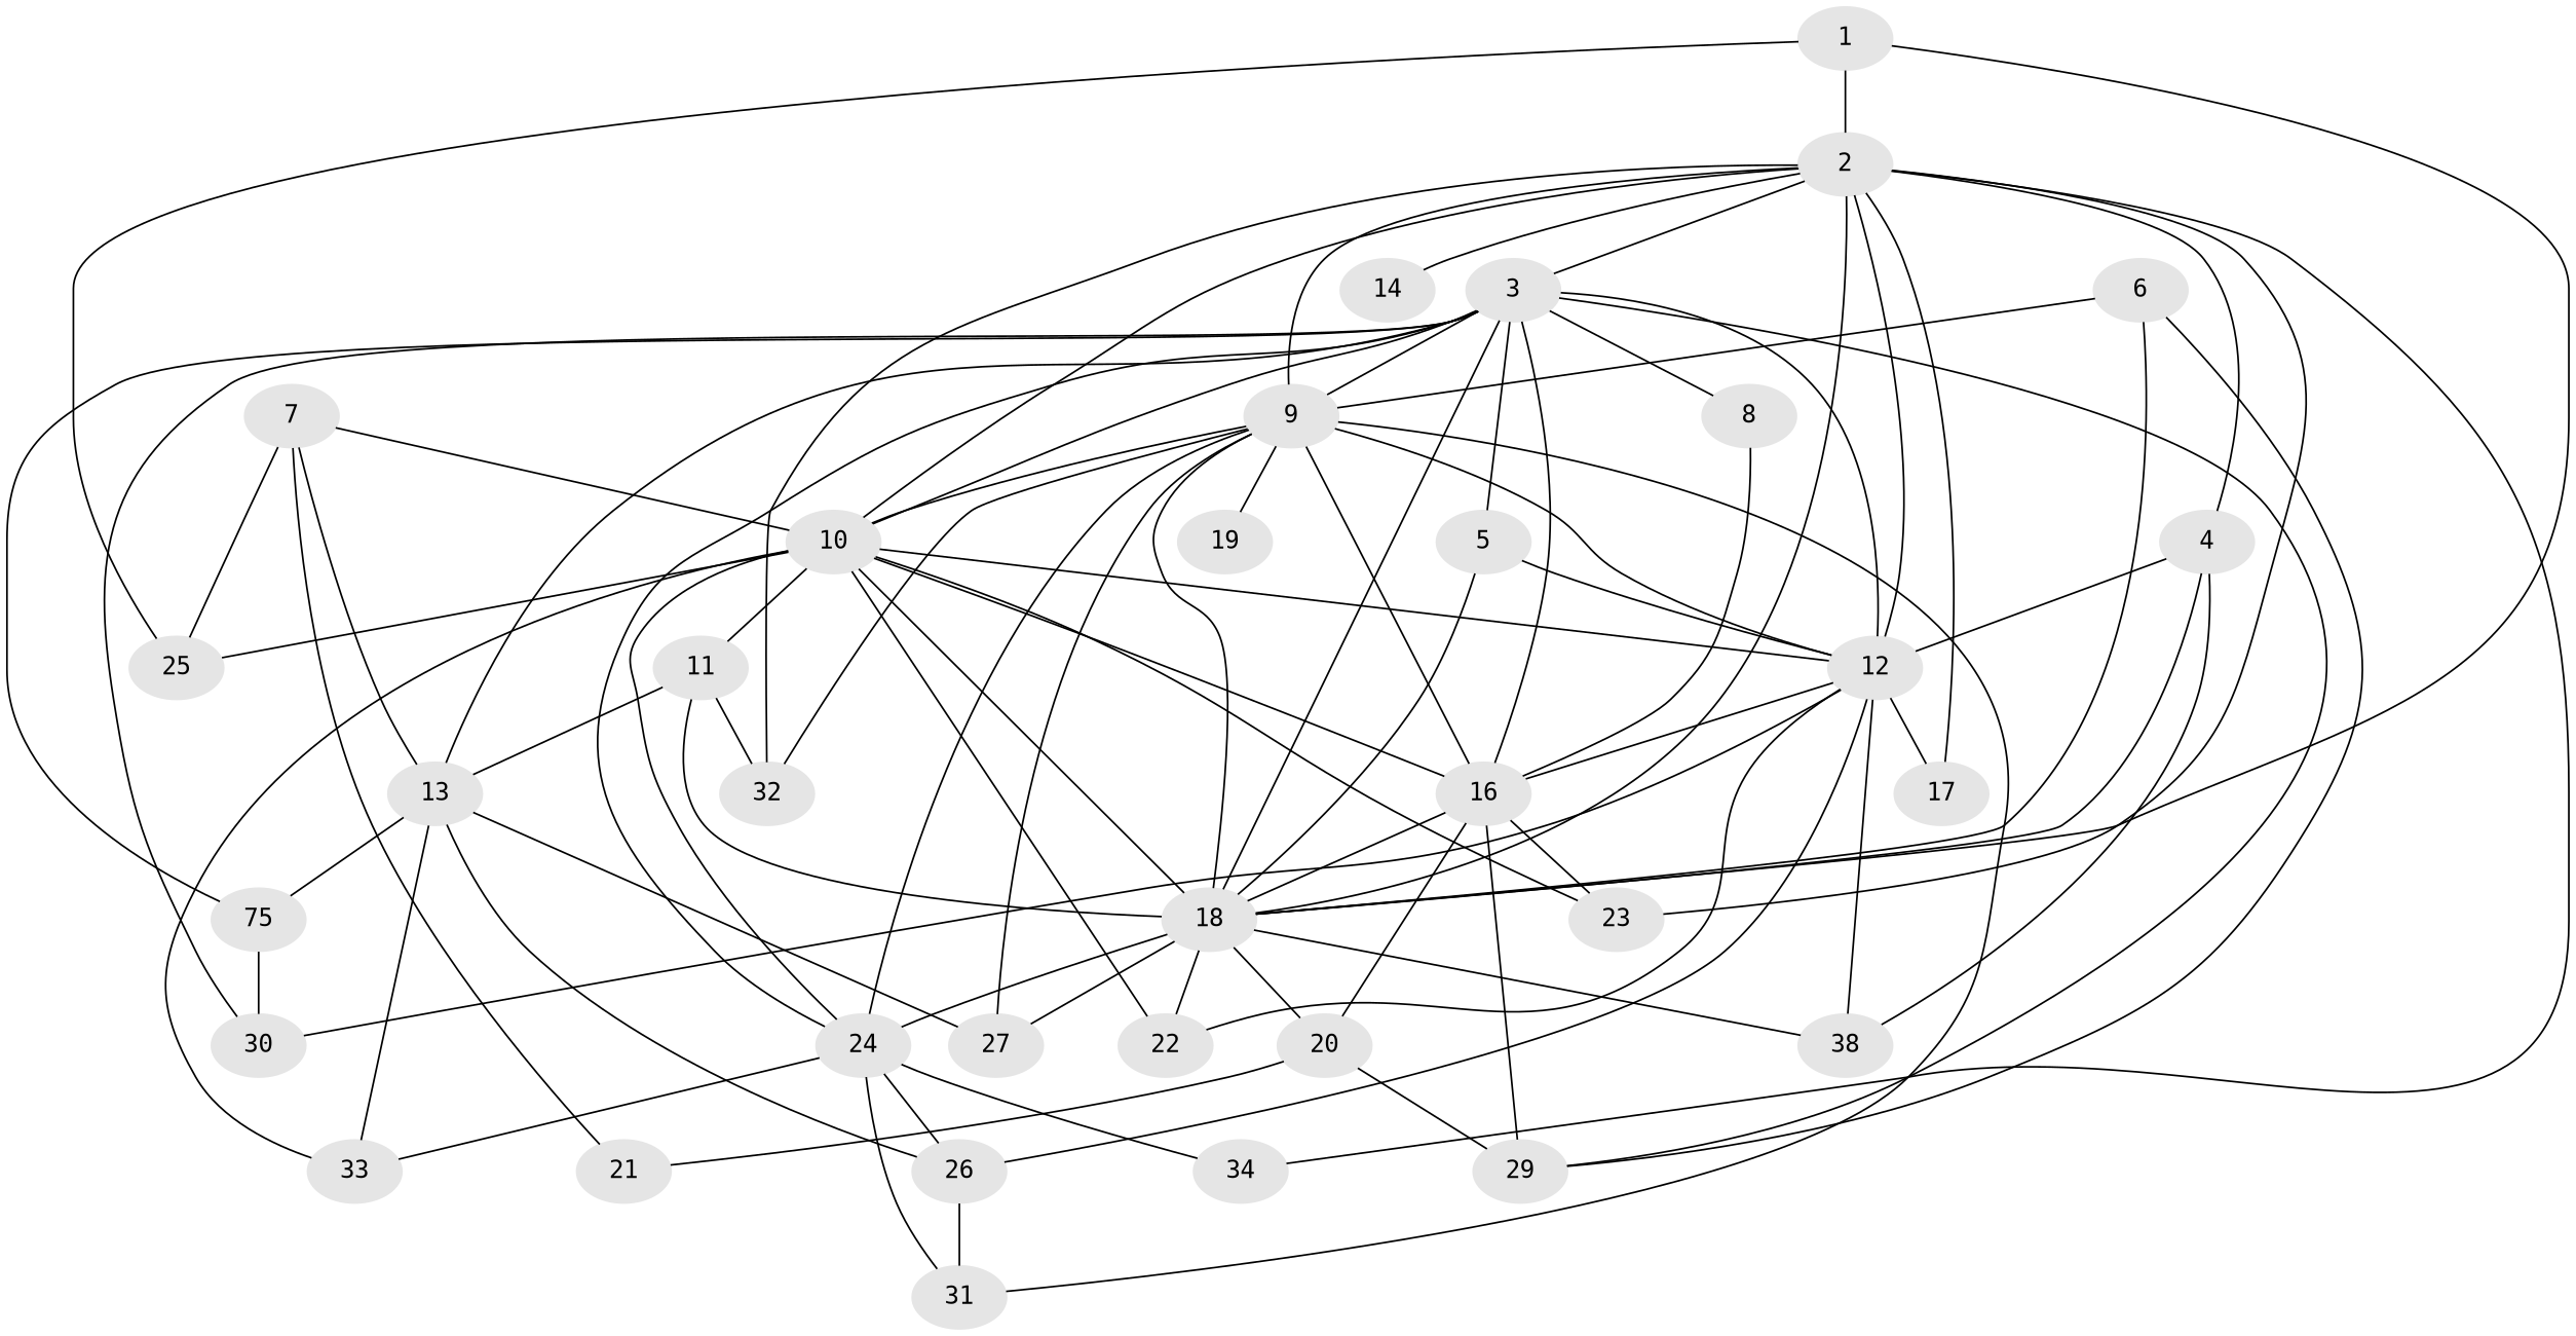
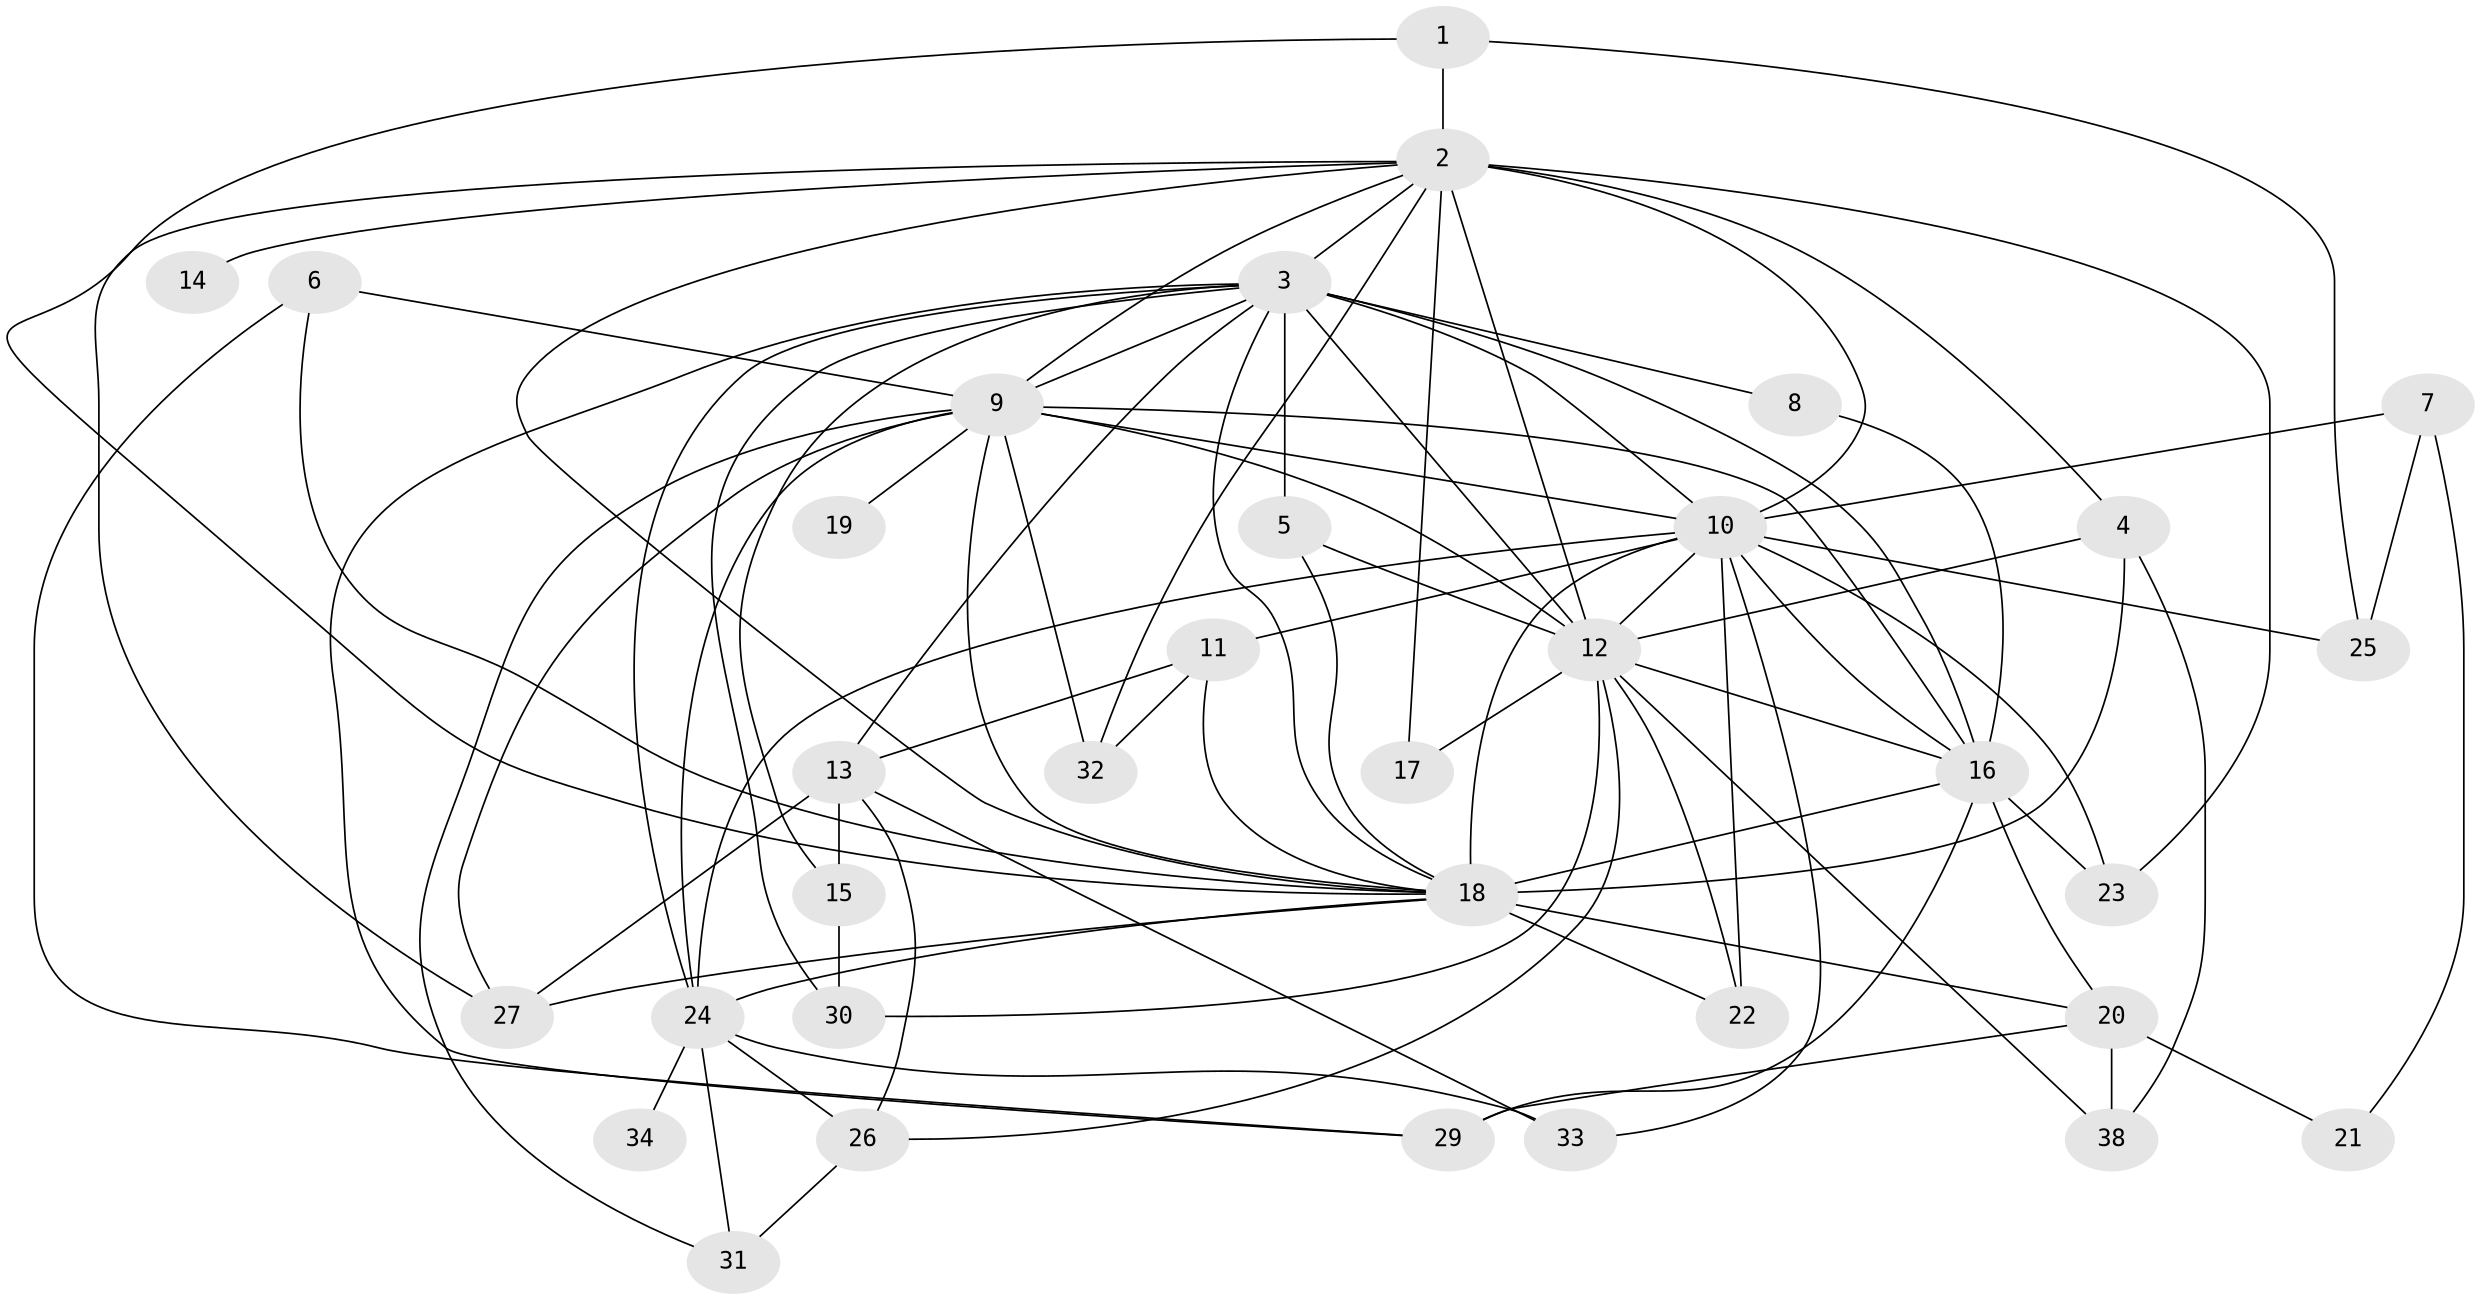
  graph {
    fontname="DejaVu Sans Mono"
    node [color=gray90 fontname="DejaVu Sans Mono" style=filled]
    edge [fontname="DejaVu Sans Mono" weight=1.0]
    1
    2
    18
    25
    3
    4
    9
    10
    12
    14
    17
    32
    34
    23
    24
    n16 [label=38]
    27
    22
    20
    16
    5
    8
    13
-   15 [label=75]
+   15
    29
    30
    19
    31
    11
    33
    26
    6
    7
    21
    1 -- 2
    1 -- 18
    1 -- 25
    2 -- 18
    2 -- 3 [weight=2.0]
    2 -- 4
    2 -- 9
    2 -- 10 [weight=2.0]
    2 -- 12 [weight=2.0]
    2 -- 14
    2 -- 17
    2 -- 32
-   2 -- 34
+   2 -- 27
    2 -- 23 [weight=2.0]
    18 -- 24
-   18 -- n16
+   20 -- n16
    18 -- 27
    18 -- 22
    18 -- 20
    3 -- 18
    3 -- 9
    3 -- 10 [weight=3.0]
    3 -- 12 [weight=3.0]
    3 -- 24
    3 -- 16 [weight=2.0]
    3 -- 5
    3 -- 8
    3 -- 13 [weight=2.0]
    3 -- 15
    3 -- 29
    3 -- 30
    4 -- 18
    4 -- 12
    4 -- n16
    9 -- 18
    9 -- 10 [weight=2.0]
    9 -- 12 [weight=2.0]
    9 -- 32
    9 -- 24
    9 -- 27
    9 -- 16 [weight=4.0]
    9 -- 19
    9 -- 31
    10 -- 18 [weight=5.0]
    10 -- 25 [weight=2.0]
    10 -- 12 [weight=4.0]
    10 -- 23
    10 -- 24
    10 -- 22 [weight=2.0]
    10 -- 16 [weight=5.0]
    10 -- 11
    10 -- 33
    12 -- 17 [weight=2.0]
    12 -- n16
    12 -- 22
    12 -- 16 [weight=4.0]
    12 -- 30
    12 -- 26
    24 -- 34
    24 -- 31
    24 -- 33
    24 -- 26
    20 -- 29
    20 -- 21
    16 -- 18 [weight=2.0]
    16 -- 23
    16 -- 20
    16 -- 29 [weight=2.0]
    5 -- 18
    5 -- 12
    8 -- 16
    13 -- 27
    13 -- 15
    13 -- 33
    13 -- 26
    15 -- 30
    11 -- 18
    11 -- 32
    11 -- 13
    26 -- 31
    6 -- 18
    6 -- 9
    6 -- 29
    7 -- 25
    7 -- 10
-   7 -- 13
    7 -- 21
  }
